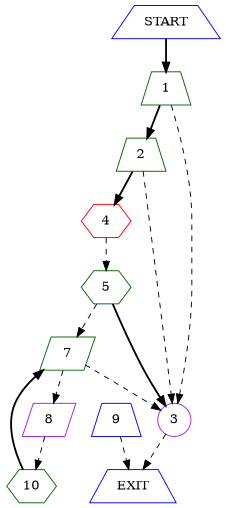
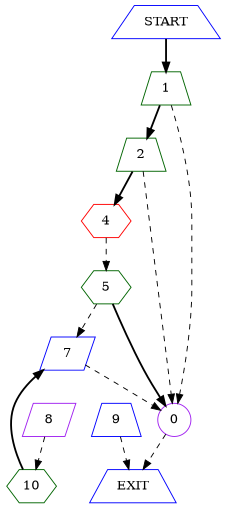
  digraph {
    node [color=darkgreen shape=trapezium]
    edge [style=dashed]
    n1 [color=blue label=START]
    1
    2
-   3 [color=purple shape=circle]
+   3 [color=purple shape=circle label=0]
    n5 [color=blue label=EXIT]
    4 [color=red shape=hexagon]
    5 [shape=hexagon]
-   7 [shape=parallelogram]
+   7 [color=blue shape=parallelogram]
    8 [color=purple shape=parallelogram]
    10 [shape=hexagon]
    9 [color=blue]
    n1 -> 1 [style=bold]
    1 -> 2 [style=bold]
    1 -> 3
    2 -> 3
    2 -> 4 [style=bold]
    3 -> n5
    4 -> 5
    5 -> 3 [style=bold]
    5 -> 7
    7 -> 3
-   7 -> 8
    8 -> 10
    10 -> 7 [style=bold]
    9 -> n5
  }
